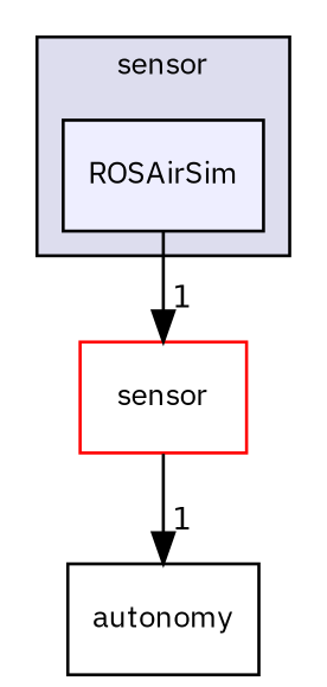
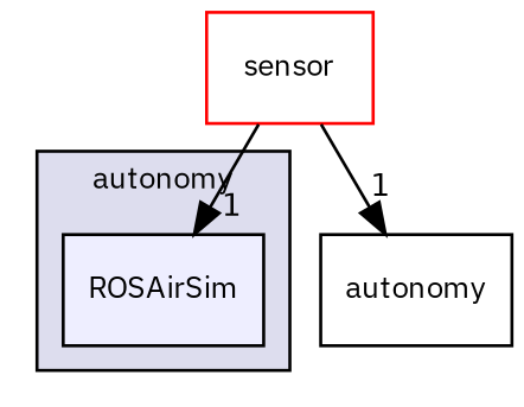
  digraph {
    compound=true
    fontname="IBM Plex Sans"
    node [fontname="IBM Plex Sans" fontsize=10 shape=box style=filled]
    edge [fontname="IBM Plex Sans" headlabel=1 labeldistance=1.5 labelfontname=Helvetica labelfontsize=10]
    n1 [fillcolor="#eeeeff" label=ROSAirSim pencolor=black]
    n2 [color=red fillcolor=white label=sensor]
    n3 [label=autonomy style=""]
    subgraph cluster_1 {
      bgcolor="#ddddee"
      fontsize=10
-     label=sensor
+     label=autonomy
      pencolor=black
      n1
    }
-   n1 -> n2
+   n2 -> n1
    n2 -> n3
  }
